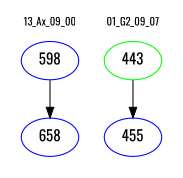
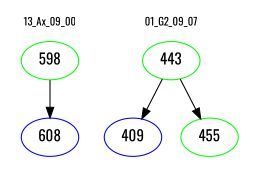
  digraph {
    fontname=Oswald
    node [color=blue fontname=Oswald]
    edge [color=black fontname=Oswald]
-   n1 [label=598]
-   n2 [label=658]
+   n1 [color=green label=598]
+   n2 [label=608]
    n3 [color=green label=443]
-   n5 [label=455]
+   n4 [label=409]
+   n5 [color=green label=455]
    subgraph cluster_1 {
      color=white
      fontsize=10
      label="13_Ax_09_00"
      n1
      n2
    }
    subgraph cluster_2 {
      color=white
      fontsize=10
      label="01_G2_09_07"
      n3
+     n4
      n5
    }
    n1 -> n2
+   n3 -> n4
    n3 -> n5
  }
